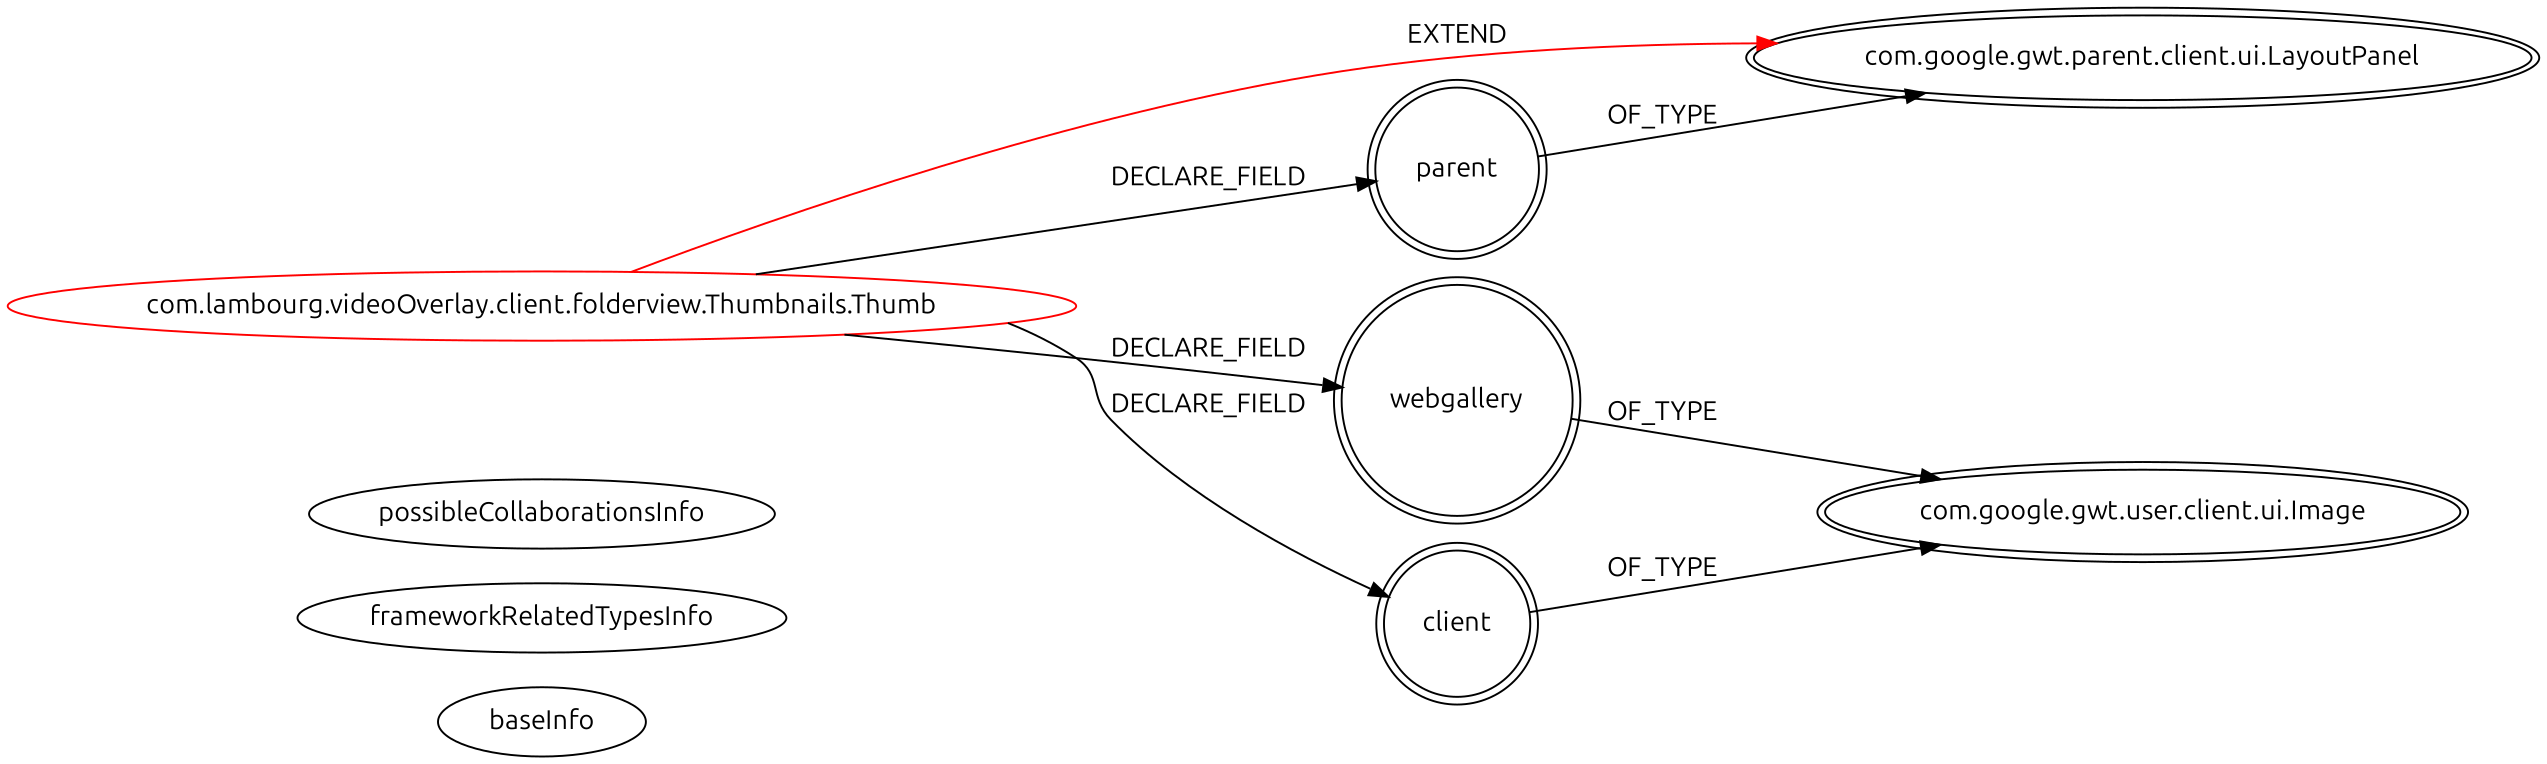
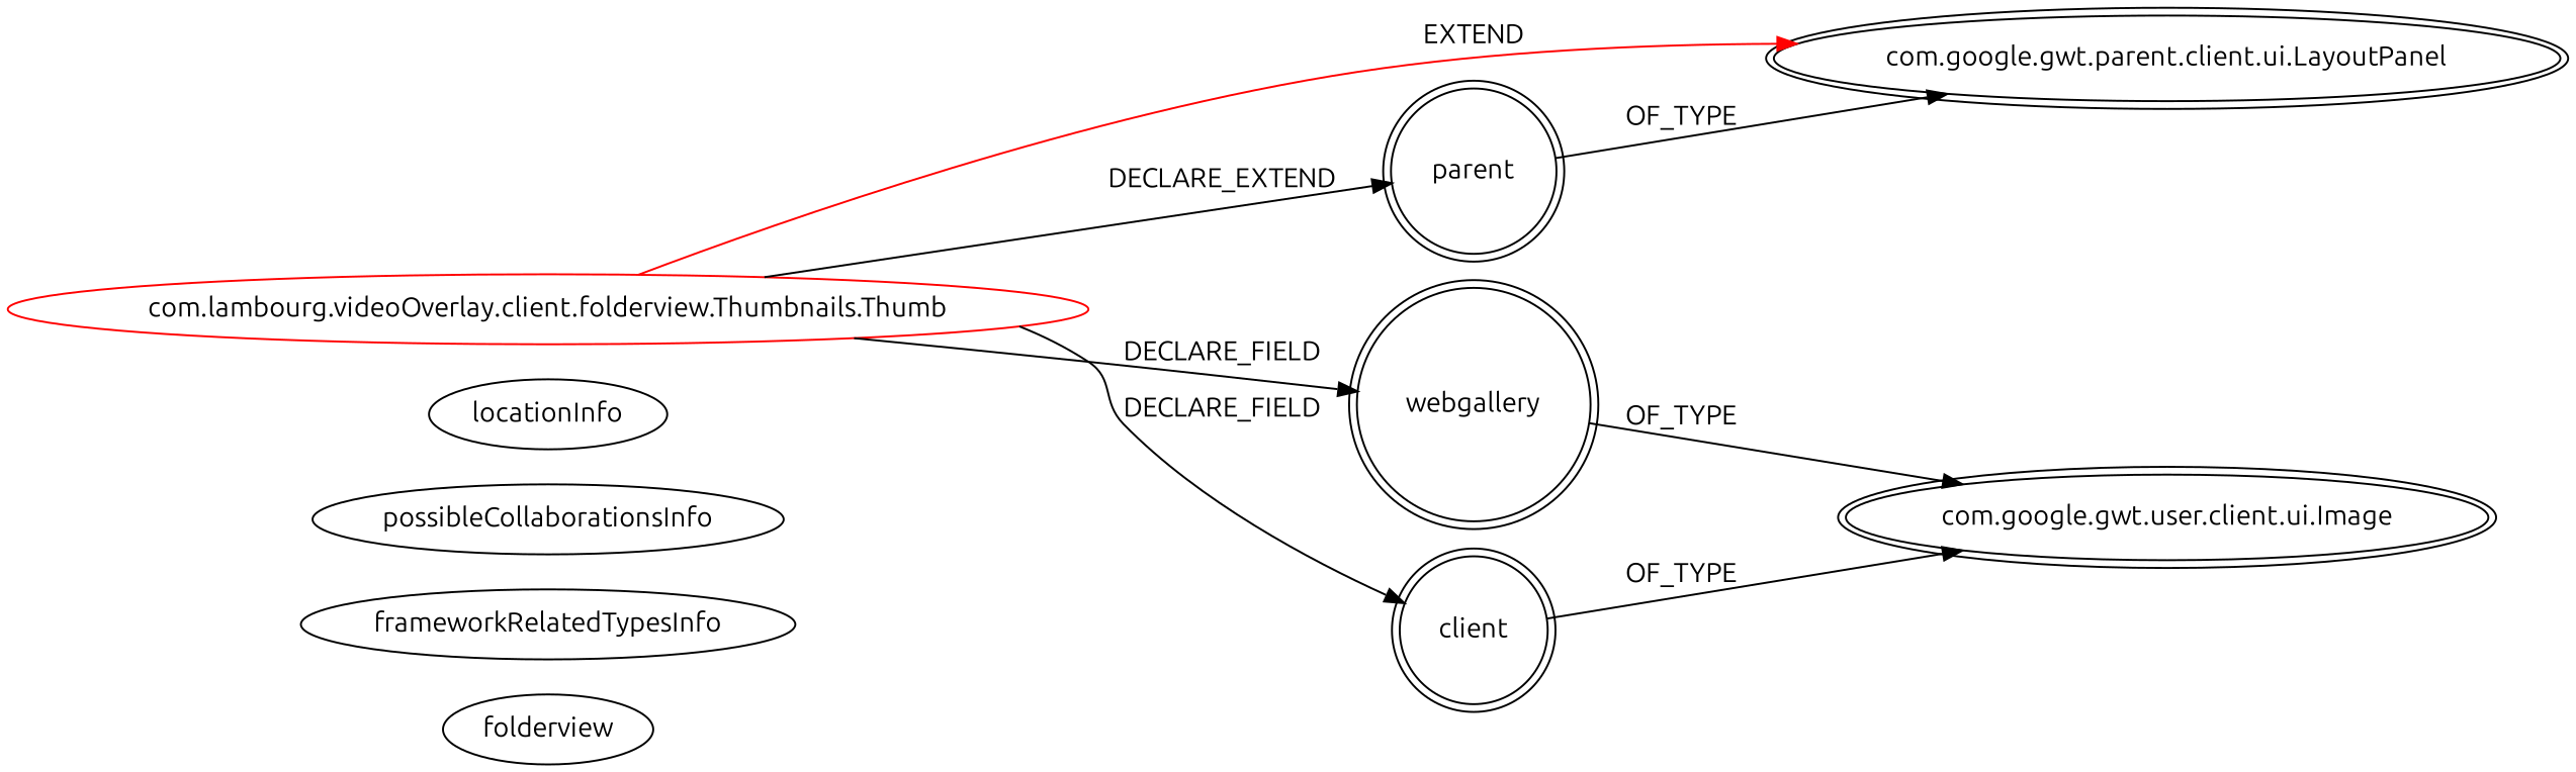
  digraph {
    fontname=Ubuntu
    rankdir=LR
    node [fontname=Ubuntu isFrameworkType=true]
    edge [fontname=Ubuntu]
-   baseInfo [category=extension_graph graphId=3521 isAnonymous=false possibleRelation=false isFrameworkType=""]
+   baseInfo [category=extension_graph graphId=3521 isAnonymous=false possibleRelation=false label=folderview isFrameworkType=""]
    frameworkRelatedTypesInfo [0="com.google.gwt.user.client.ui.LayoutPanel" isFrameworkType=""]
    possibleCollaborationsInfo [isFrameworkType=""]
+   locationInfo [contextSignature=Thumb filePath="/lambourg-WebGallery/WebGallery-master/client/src/com/lambourg/webgallery/client/folderview/Thumbnails.java" graphId=3521 projectName="lambourg-WebGallery" isFrameworkType=""]
    n5 [color=red isFrameworkType=false label="com.lambourg.videoOverlay.client.folderview.Thumbnails.Thumb" vertexType=ROOT_CLIENT_CLASS_DECLARATION]
    n6 [label="com.google.gwt.parent.client.ui.LayoutPanel" peripheries=2 vertexType=FRAMEWORK_CLASS_TYPE]
    n7 [label=client peripheries=2 shape=circle vertexType=FIELD_DECLARATION]
    n8 [label=parent peripheries=2 shape=circle vertexType=FIELD_DECLARATION]
    n9 [label=webgallery peripheries=2 shape=circle vertexType=FIELD_DECLARATION]
    n10 [label="com.google.gwt.user.client.ui.Image" peripheries=2 vertexType=FRAMEWORK_CLASS_TYPE]
    n5 -> n6 [color=red label=EXTEND]
    n5 -> n7 [label=DECLARE_FIELD]
-   n5 -> n8 [label=DECLARE_FIELD]
+   n5 -> n8 [label=DECLARE_EXTEND]
    n5 -> n9 [label=DECLARE_FIELD]
    n7 -> n10 [label=OF_TYPE]
    n8 -> n6 [label=OF_TYPE]
    n9 -> n10 [label=OF_TYPE]
  }
